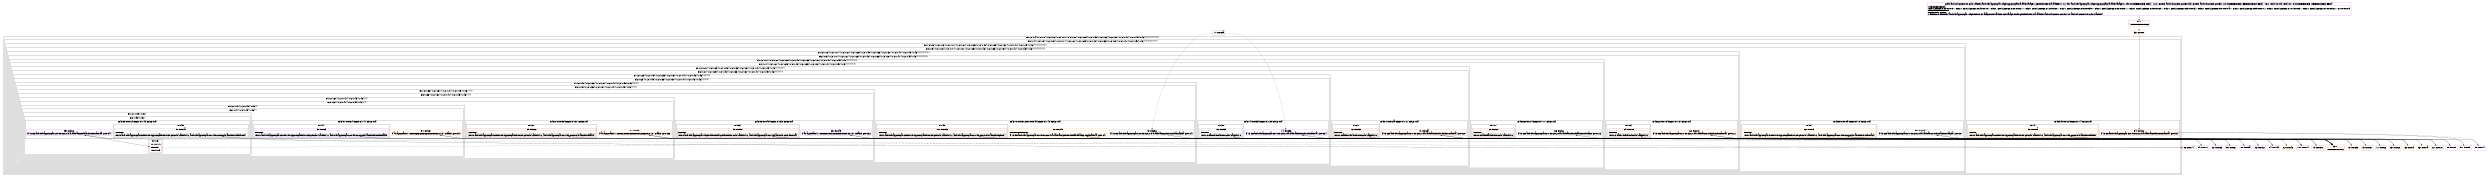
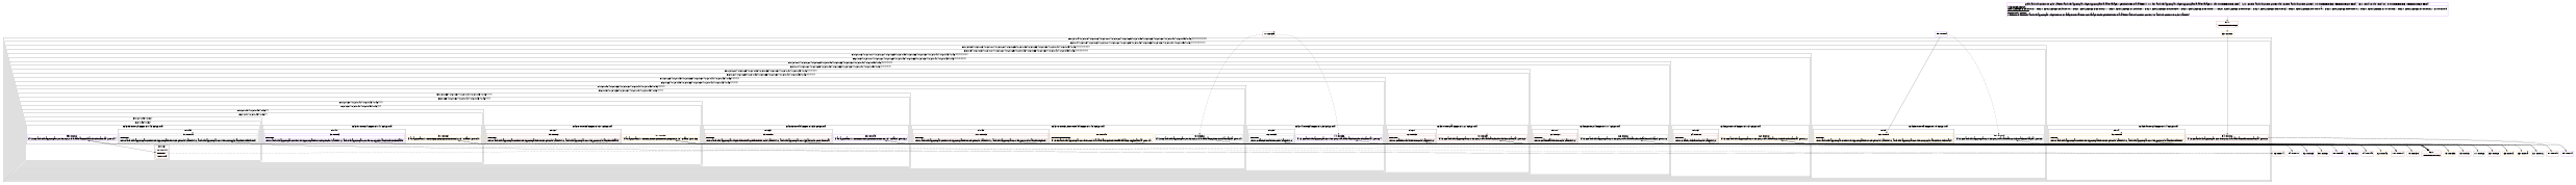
  digraph {
    node [color=brown shape=record]
    edge [style=solid]
    n1 [color=darkorange label="{56\:\ 0x000a|ADDED\l|return androidx.appcompat.content.res.AppCompatResources.getColorStateList(r2, androidx.appcompat.C0019R.C0020color.abc_tint_edittext)\l}"]
    n2 [label="{54\:\ 0x0002|if (r3 == androidx.appcompat.C0019R.C0021drawable.abc_edit_text_material) goto L3\l}"]
    n3 [color=darkorange label="{60\:\ 0x0015|RETURN\l|return androidx.appcompat.content.res.AppCompatResources.getColorStateList(r2, androidx.appcompat.C0019R.C0020color.abc_tint_switch_track)\l}"]
    n4 [color=gray40 label="{58\:\ 0x000d|if (r3 == androidx.appcompat.C0019R.C0021drawable.abc_switch_track_mtrl_alpha) goto L8\l}"]
    n5 [label="{64\:\ 0x001e|RETURN\l|return createSwitchThumbColorStateList(r2)\l}"]
    n6 [color=darkorange label="{62\:\ 0x0018|if (r3 == androidx.appcompat.C0019R.C0021drawable.abc_switch_thumb_material) goto L12\l}"]
    n7 [label="{68\:\ 0x0027|RETURN\l|return createDefaultButtonColorStateList(r2)\l}"]
    n8 [color=gray40 label="{66\:\ 0x0021|if (r3 == androidx.appcompat.C0019R.C0021drawable.abc_btn_default_mtrl_shape) goto L16\l}"]
    n9 [label="{72\:\ 0x0030|RETURN\l|return createBorderlessButtonColorStateList(r2)\l}"]
    n10 [label="{70\:\ 0x002a|if (r3 == androidx.appcompat.C0019R.C0021drawable.abc_btn_borderless_material) goto L20\l}"]
    n11 [color=gray40 label="{76\:\ 0x0039|RETURN\l|return createColoredButtonColorStateList(r2)\l}"]
    n12 [color=purple label="{74\:\ 0x0033|if (r3 == androidx.appcompat.C0019R.C0021drawable.abc_btn_colored_material) goto L24\l}"]
    n13 [label="{101\:\ 0x0083|RETURN\l|return androidx.appcompat.content.res.AppCompatResources.getColorStateList(r2, androidx.appcompat.C0019R.C0020color.abc_tint_spinner)\l}"]
    n14 [color=gray40 label="{78\:\ 0x003c|if (r3 == androidx.appcompat.C0019R.C0021drawable.abc_spinner_mtrl_am_alpha) goto L47\l}"]
    n15 [color=darkorange label="{80\:\ 0x0040|ADDED_TO_REGION\l|if (r3 == androidx.appcompat.C0019R.C0021drawable.abc_spinner_textfield_background_material) goto L47\l}"]
    n16 [label="{85\:\ 0x0051|RETURN\l|return androidx.appcompat.widget.ThemeUtils.getThemeAttrColorStateList(r2, androidx.appcompat.C0019R.attr.colorControlNormal)\l}"]
    n17 [color=purple label="{83\:\ 0x0049|if (arrayContains(r1.TINT_COLOR_CONTROL_NORMAL, r3) != false) goto L32\l}"]
    n18 [label="{89\:\ 0x0060|RETURN\l|return androidx.appcompat.content.res.AppCompatResources.getColorStateList(r2, androidx.appcompat.C0019R.C0020color.abc_tint_default)\l}"]
    n19 [color=darkorange label="{87\:\ 0x0058|if (arrayContains(r1.TINT_COLOR_CONTROL_STATE_LIST, r3) != false) goto L36\l}"]
    n20 [color=purple label="{93\:\ 0x006f|RETURN\l|return androidx.appcompat.content.res.AppCompatResources.getColorStateList(r2, androidx.appcompat.C0019R.C0020color.abc_tint_btn_checkable)\l}"]
    n21 [color=darkorange label="{91\:\ 0x0067|if (arrayContains(r1.TINT_CHECKABLE_BUTTON_LIST, r3) != false) goto L40\l}"]
    n22 [color=gray40 label="{97\:\ 0x007a|RETURN\l|return androidx.appcompat.content.res.AppCompatResources.getColorStateList(r2, androidx.appcompat.C0019R.C0020color.abc_tint_seek_thumb)\l}"]
    n23 [color=purple label="{95\:\ 0x0072|if (r3 == androidx.appcompat.C0019R.C0021drawable.abc_seekbar_thumb_material) goto L44\l}"]
    n24 [label="{98\:\ 0x007b|RETURN\l|return null\l}"]
    n25 [label="{52\:\ ?|MTH_EXIT_BLOCK\l}"]
    n26 [color=purple label="{55\:\ 0x0004}"]
    n27 [label="{57\:\ 0x000b}"]
    n28 [color=purple label="{59\:\ 0x000f}"]
    n29 [color=gray40 label="{61\:\ 0x0016}"]
    n30 [color=darkorange label="{63\:\ 0x001a}"]
    n31 [color=darkorange label="{65\:\ 0x001f}"]
    n32 [label="{69\:\ 0x0028}"]
    n33 [color=gray40 label="{71\:\ 0x002c}"]
    n34 [label="{73\:\ 0x0031}"]
    n35 [color=darkorange label="{75\:\ 0x0035}"]
    n36 [label="{79\:\ 0x003e}"]
    n37 [label="{100\:\ 0x007d}"]
    n38 [color=darkorange label="{82\:\ 0x0043}"]
    n39 [label="{84\:\ 0x004b}"]
    n40 [color=purple label="{86\:\ 0x0052}"]
    n41 [color=purple label="{88\:\ 0x005a}"]
    n42 [label="{90\:\ 0x0061}"]
    n43 [color=purple label="{92\:\ 0x0069}"]
    n44 [color=gray40 label="{94\:\ 0x0070}"]
    n45 [label="{96\:\ 0x0074}"]
    n46 [label="{77\:\ 0x003a}"]
    n47 [label="{51\:\ ?|MTH_ENTER_BLOCK\l}"]
    n48 [color=darkorange label="{53\:\ 0x0000}"]
    n49 [color=purple label="{public android.content.res.ColorStateList androidx.appcompat.widget.AppCompatDrawableManager.1.getTintListForDrawableRes((r1v0 'this' androidx.appcompat.widget.AppCompatDrawableManager$1 A[IMMUTABLE_TYPE, THIS]), (r2v0 'context' android.content.Context A[D('context' android.content.Context), IMMUTABLE_TYPE, METHOD_ARGUMENT]), (r3v0 'resId' int A[D('resId' int), IMMUTABLE_TYPE, METHOD_ARGUMENT]))  | USE_LINES_HINTS\lCROSS_EDGE: B:60:0x0015 \-\> B:52:?, CROSS_EDGE: B:64:0x001e \-\> B:52:?, CROSS_EDGE: B:68:0x0027 \-\> B:52:?, CROSS_EDGE: B:72:0x0030 \-\> B:52:?, CROSS_EDGE: B:76:0x0039 \-\> B:52:?, CROSS_EDGE: B:85:0x0051 \-\> B:52:?, CROSS_EDGE: B:89:0x0060 \-\> B:52:?, CROSS_EDGE: B:93:0x006f \-\> B:52:?, CROSS_EDGE: B:97:0x007a \-\> B:52:?, CROSS_EDGE: B:99:0x007c \-\> B:52:?, CROSS_EDGE: B:101:0x0083 \-\> B:52:?, CROSS_EDGE: B:78:0x003c \-\> B:100:0x007d\lINLINE_NOT_NEEDED\lTYPE_VARS: EMPTY\lMETHOD_OVERRIDE: [androidx.appcompat.widget.ResourceManagerInternal.ResourceManagerHooks.getTintListForDrawableRes(android.content.Context, int):android.content.res.ColorStateList]\l}"]
    subgraph cluster_1 {
      label="R(1:(2:(1:4)|(1:(2:(1:9)|(1:(2:(1:13)|(1:(2:(1:17)|(1:(2:(1:21)|(1:(2:(1:25)|(1:(2:(1:48)|(1:(2:(1:33)|(1:(2:(1:37)|(1:(2:(1:41)|(1:(2:(1:45)|(1:46)))))))))))))))))))))))"
      subgraph cluster_2 {
        label="R(2:(1:4)|(1:(2:(1:9)|(1:(2:(1:13)|(1:(2:(1:17)|(1:(2:(1:21)|(1:(2:(1:25)|(1:(2:(1:48)|(1:(2:(1:33)|(1:(2:(1:37)|(1:(2:(1:41)|(1:(2:(1:45)|(1:46))))))))))))))))))))))"
        subgraph cluster_3 {
          label="IF [B:54:0x0002] THEN: R(1:4) ELSE: null"
          n2
          subgraph cluster_4 {
            label="R(1:4)"
            n1
          }
        }
        subgraph cluster_5 {
          label="R(1:(2:(1:9)|(1:(2:(1:13)|(1:(2:(1:17)|(1:(2:(1:21)|(1:(2:(1:25)|(1:(2:(1:48)|(1:(2:(1:33)|(1:(2:(1:37)|(1:(2:(1:41)|(1:(2:(1:45)|(1:46)))))))))))))))))))))"
          subgraph cluster_6 {
            label="R(2:(1:9)|(1:(2:(1:13)|(1:(2:(1:17)|(1:(2:(1:21)|(1:(2:(1:25)|(1:(2:(1:48)|(1:(2:(1:33)|(1:(2:(1:37)|(1:(2:(1:41)|(1:(2:(1:45)|(1:46))))))))))))))))))))"
            subgraph cluster_7 {
              label="IF [B:58:0x000d] THEN: R(1:9) ELSE: null"
              n4
              subgraph cluster_8 {
                label="R(1:9)"
                n3
              }
            }
            subgraph cluster_9 {
              label="R(1:(2:(1:13)|(1:(2:(1:17)|(1:(2:(1:21)|(1:(2:(1:25)|(1:(2:(1:48)|(1:(2:(1:33)|(1:(2:(1:37)|(1:(2:(1:41)|(1:(2:(1:45)|(1:46)))))))))))))))))))"
              subgraph cluster_10 {
                label="R(2:(1:13)|(1:(2:(1:17)|(1:(2:(1:21)|(1:(2:(1:25)|(1:(2:(1:48)|(1:(2:(1:33)|(1:(2:(1:37)|(1:(2:(1:41)|(1:(2:(1:45)|(1:46))))))))))))))))))"
                subgraph cluster_11 {
                  label="IF [B:62:0x0018] THEN: R(1:13) ELSE: null"
                  n6
                  subgraph cluster_12 {
                    label="R(1:13)"
                    n5
                  }
                }
                subgraph cluster_13 {
                  label="R(1:(2:(1:17)|(1:(2:(1:21)|(1:(2:(1:25)|(1:(2:(1:48)|(1:(2:(1:33)|(1:(2:(1:37)|(1:(2:(1:41)|(1:(2:(1:45)|(1:46)))))))))))))))))"
                  subgraph cluster_14 {
                    label="R(2:(1:17)|(1:(2:(1:21)|(1:(2:(1:25)|(1:(2:(1:48)|(1:(2:(1:33)|(1:(2:(1:37)|(1:(2:(1:41)|(1:(2:(1:45)|(1:46))))))))))))))))"
                    subgraph cluster_15 {
                      label="IF [B:66:0x0021] THEN: R(1:17) ELSE: null"
                      n8
                      subgraph cluster_16 {
                        label="R(1:17)"
                        n7
                      }
                    }
                    subgraph cluster_17 {
                      label="R(1:(2:(1:21)|(1:(2:(1:25)|(1:(2:(1:48)|(1:(2:(1:33)|(1:(2:(1:37)|(1:(2:(1:41)|(1:(2:(1:45)|(1:46)))))))))))))))"
                      subgraph cluster_18 {
                        label="R(2:(1:21)|(1:(2:(1:25)|(1:(2:(1:48)|(1:(2:(1:33)|(1:(2:(1:37)|(1:(2:(1:41)|(1:(2:(1:45)|(1:46))))))))))))))"
                        subgraph cluster_19 {
                          label="IF [B:70:0x002a] THEN: R(1:21) ELSE: null"
                          n10
                          subgraph cluster_20 {
                            label="R(1:21)"
                            n9
                          }
                        }
                        subgraph cluster_21 {
                          label="R(1:(2:(1:25)|(1:(2:(1:48)|(1:(2:(1:33)|(1:(2:(1:37)|(1:(2:(1:41)|(1:(2:(1:45)|(1:46)))))))))))))"
                          subgraph cluster_22 {
                            label="R(2:(1:25)|(1:(2:(1:48)|(1:(2:(1:33)|(1:(2:(1:37)|(1:(2:(1:41)|(1:(2:(1:45)|(1:46))))))))))))"
                            subgraph cluster_23 {
                              label="IF [B:74:0x0033] THEN: R(1:25) ELSE: null"
                              n12
                              subgraph cluster_24 {
                                label="R(1:25)"
                                n11
                              }
                            }
                            subgraph cluster_25 {
                              label="R(1:(2:(1:48)|(1:(2:(1:33)|(1:(2:(1:37)|(1:(2:(1:41)|(1:(2:(1:45)|(1:46)))))))))))"
                              subgraph cluster_26 {
                                label="R(2:(1:48)|(1:(2:(1:33)|(1:(2:(1:37)|(1:(2:(1:41)|(1:(2:(1:45)|(1:46))))))))))"
                                subgraph cluster_27 {
                                  label="IF [B:78:0x003c, B:80:0x0040] THEN: R(1:48) ELSE: null"
                                  n14
                                  n15
                                  subgraph cluster_28 {
                                    label="R(1:48)"
                                    n13
                                  }
                                }
                                subgraph cluster_29 {
                                  label="R(1:(2:(1:33)|(1:(2:(1:37)|(1:(2:(1:41)|(1:(2:(1:45)|(1:46)))))))))"
                                  subgraph cluster_30 {
                                    label="R(2:(1:33)|(1:(2:(1:37)|(1:(2:(1:41)|(1:(2:(1:45)|(1:46))))))))"
                                    subgraph cluster_31 {
                                      label="IF [B:83:0x0049] THEN: R(1:33) ELSE: null"
                                      n17
                                      subgraph cluster_32 {
                                        label="R(1:33)"
                                        n16
                                      }
                                    }
                                    subgraph cluster_33 {
                                      label="R(1:(2:(1:37)|(1:(2:(1:41)|(1:(2:(1:45)|(1:46)))))))"
                                      subgraph cluster_34 {
                                        label="R(2:(1:37)|(1:(2:(1:41)|(1:(2:(1:45)|(1:46))))))"
                                        subgraph cluster_35 {
                                          label="IF [B:87:0x0058] THEN: R(1:37) ELSE: null"
                                          n19
                                          subgraph cluster_36 {
                                            label="R(1:37)"
                                            n18
                                          }
                                        }
                                        subgraph cluster_37 {
                                          label="R(1:(2:(1:41)|(1:(2:(1:45)|(1:46)))))"
                                          subgraph cluster_38 {
                                            label="R(2:(1:41)|(1:(2:(1:45)|(1:46))))"
                                            subgraph cluster_39 {
                                              label="IF [B:91:0x0067] THEN: R(1:41) ELSE: null"
                                              n21
                                              subgraph cluster_40 {
                                                label="R(1:41)"
                                                n20
                                              }
                                            }
                                            subgraph cluster_41 {
                                              label="R(1:(2:(1:45)|(1:46)))"
                                              subgraph cluster_42 {
                                                label="R(2:(1:45)|(1:46))"
                                                subgraph cluster_43 {
                                                  label="IF [B:95:0x0072] THEN: R(1:45) ELSE: null"
                                                  n23
                                                  subgraph cluster_44 {
                                                    label="R(1:45)"
                                                    n22
                                                  }
                                                }
                                                subgraph cluster_45 {
                                                  label="R(1:46)"
                                                  n24
                                                }
                                              }
                                            }
                                          }
                                        }
                                      }
                                    }
                                  }
                                }
                              }
                            }
                          }
                        }
                      }
                    }
                  }
                }
              }
            }
          }
        }
      }
    }
    n1 -> n25
    n2 -> n26 [style=dashed]
    n2 -> n27
    n3 -> n25
-   n4 -> n28 [style=dashed]
+   n28 -> n4 [style=dashed]
    n4 -> n29
    n5 -> n25 [style=dashed]
    n6 -> n30 [style=dashed]
    n6 -> n31
    n7 -> n25 [style=dashed]
    n8 -> n32 [style=dashed]
    n9 -> n25 [style=dashed]
    n10 -> n33 [style=dashed]
    n10 -> n34
    n11 -> n25
    n12 -> n35
    n13 -> n25 [style=dashed]
    n14 -> n36
    n14 -> n37 [style=dashed]
    n15 -> n37 [style=dashed]
    n15 -> n38 [style=dashed]
    n16 -> n25
    n17 -> n39
    n17 -> n40 [style=dashed]
    n18 -> n25 [style=dashed]
    n19 -> n41
    n19 -> n42
    n20 -> n25 [style=dashed]
    n21 -> n43
    n21 -> n44 [style=dashed]
    n22 -> n25 [style=dashed]
    n23 -> n24
    n23 -> n45 [style=dashed]
    n24 -> n25 [style=dashed]
    n26 -> n1
    n27 -> n4 [style=dashed]
    n28 -> n3
    n29 -> n6
    n30 -> n5 [style=dashed]
    n31 -> n8
    n32 -> n10
    n33 -> n9
    n34 -> n12 [style=dashed]
    n35 -> n11
    n36 -> n15
    n37 -> n13
    n38 -> n17 [style=dashed]
    n39 -> n16
    n40 -> n19 [style=dashed]
    n41 -> n18 [style=dashed]
    n42 -> n21 [style=dashed]
    n43 -> n20
    n44 -> n23
    n45 -> n22
    n46 -> n12 [style=dashed]
    n46 -> n14 [style=dashed]
    n47 -> n48 [style=dashed]
    n48 -> n2
    n49 -> n47
  }
